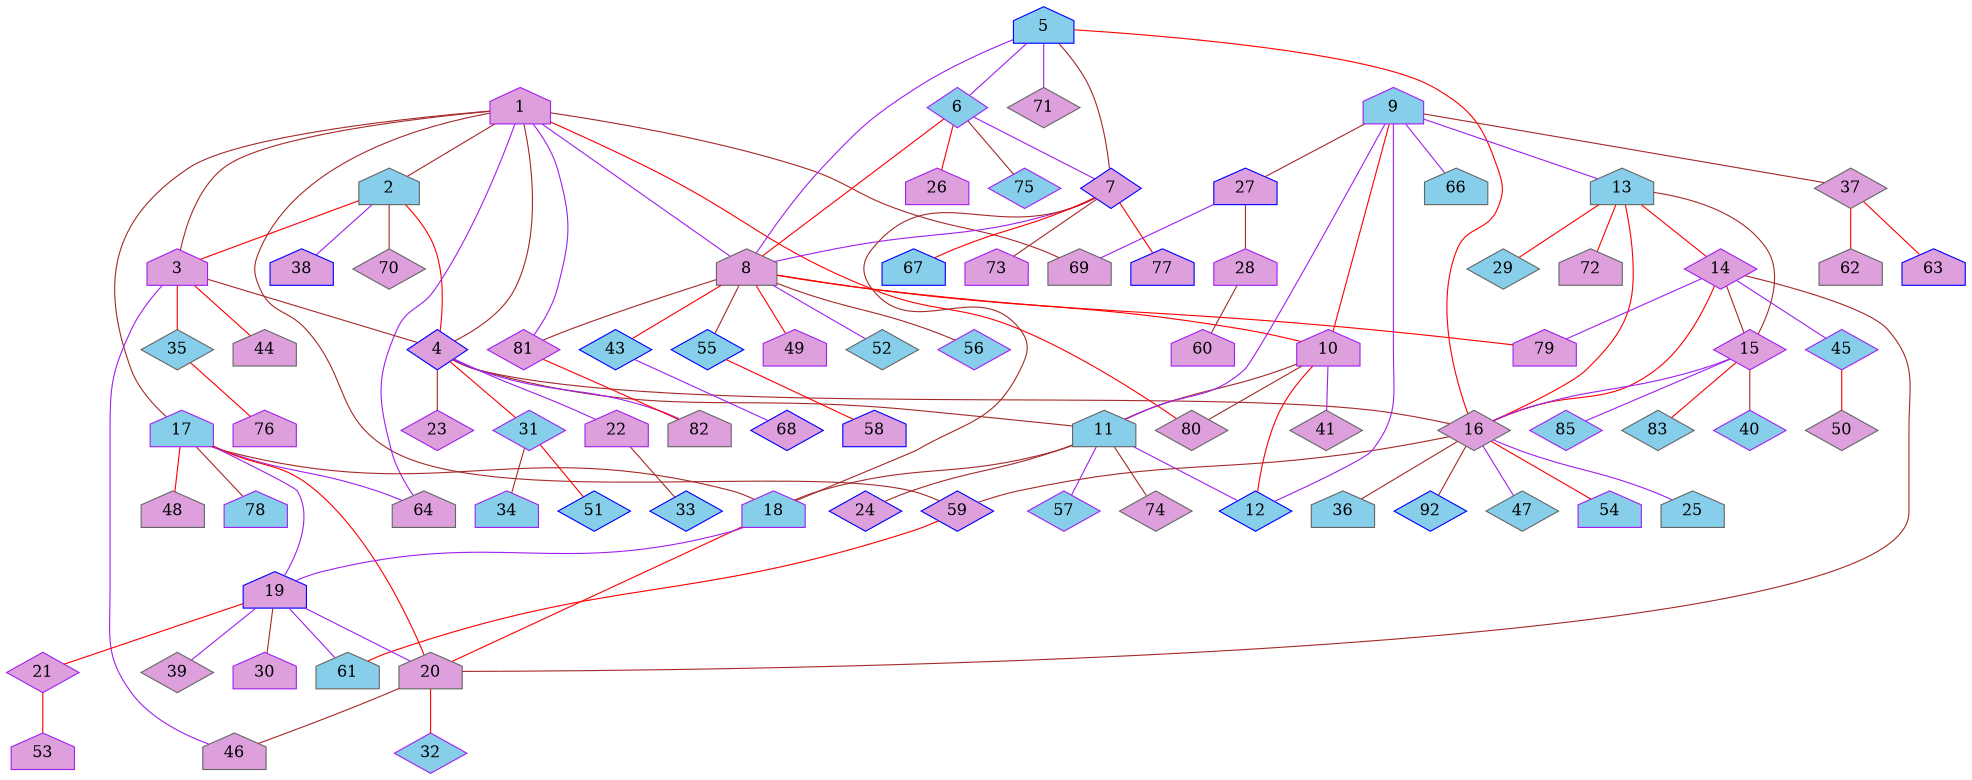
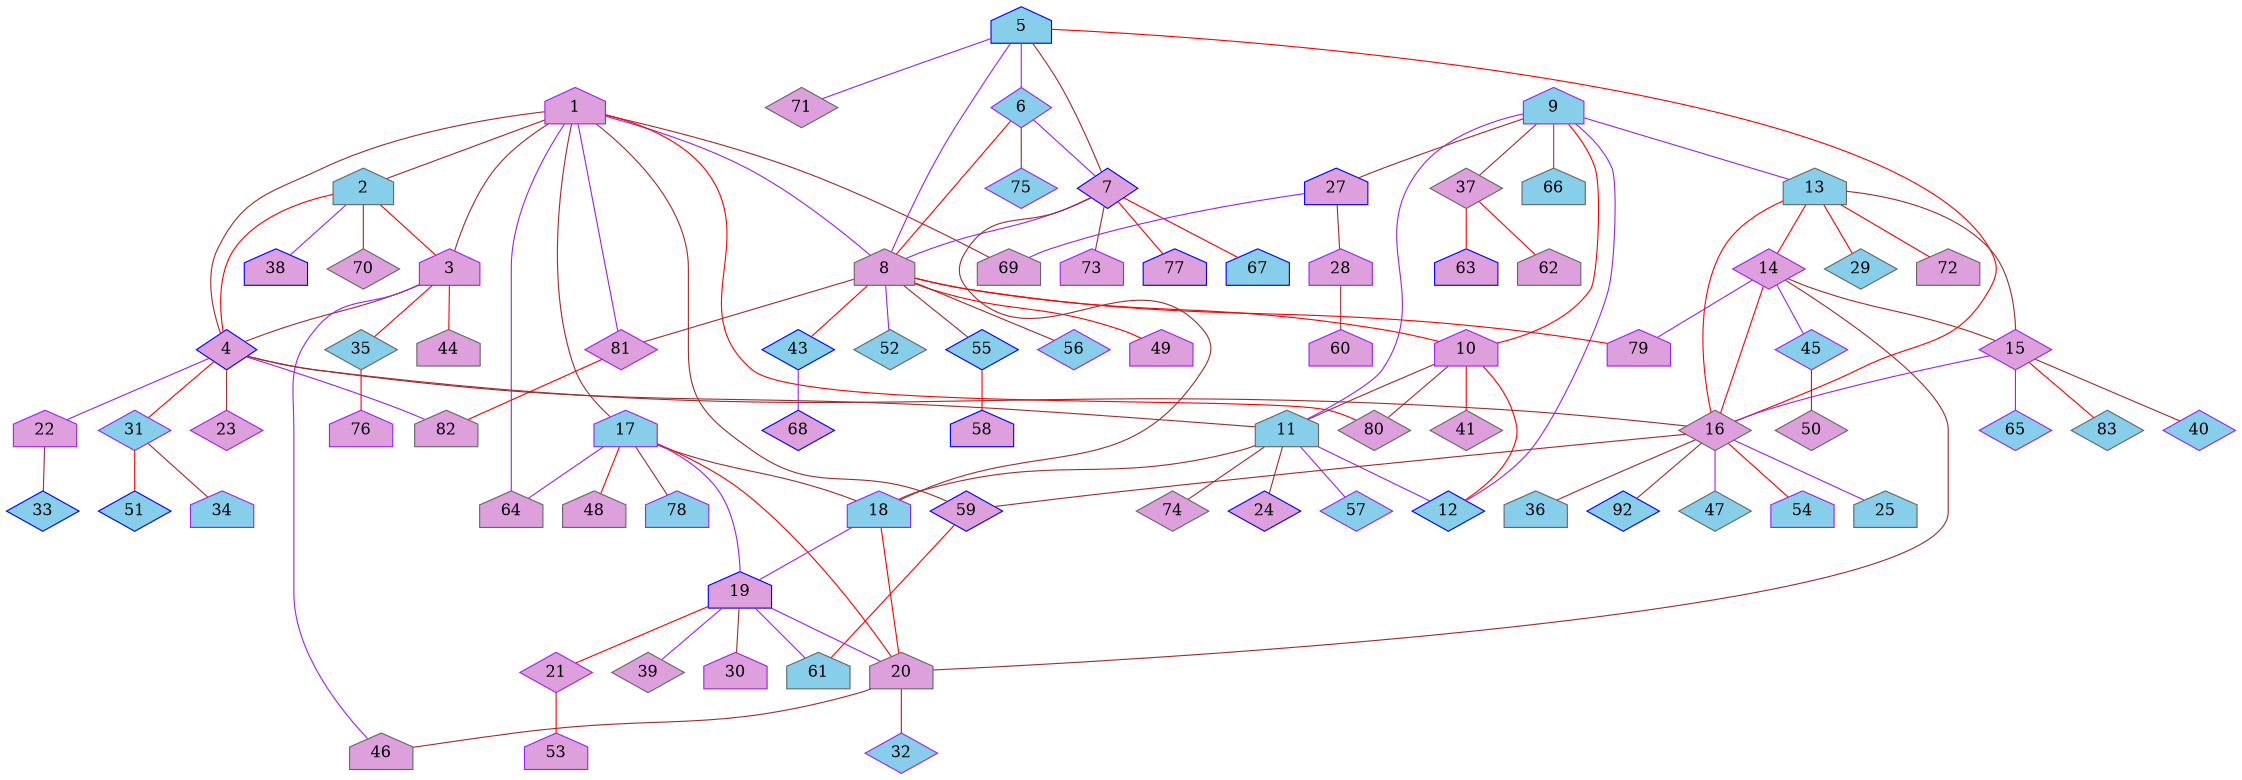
  graph {
    node [color=purple fillcolor=plum shape=house style=filled]
    edge [color=brown]
    2 [color=gray40 fillcolor=skyblue]
    1
    3
    4 [color=blue shape=diamond]
    8 [color=gray40]
    17 [fillcolor=skyblue]
    59 [color=blue shape=diamond]
    64 [color=gray40]
    69 [color=gray40]
    80 [color=gray40 shape=diamond]
    81 [shape=diamond]
    38 [color=blue]
    70 [color=gray40 shape=diamond]
    35 [color=gray40 fillcolor=skyblue shape=diamond]
    44 [color=gray40]
    46 [color=gray40]
    11 [color=gray40 fillcolor=skyblue]
    16 [color=gray40 shape=diamond]
    22
    23 [shape=diamond]
    31 [fillcolor=skyblue shape=diamond]
    82 [color=gray40]
    10
    43 [color=blue fillcolor=skyblue shape=diamond]
    49
    52 [color=gray40 fillcolor=skyblue shape=diamond]
    55 [color=blue fillcolor=skyblue shape=diamond]
    56 [fillcolor=skyblue shape=diamond]
    79
    18 [fillcolor=skyblue]
    20 [color=gray40]
    19 [color=blue]
    48 [color=gray40]
    78 [fillcolor=skyblue]
    61 [color=gray40 fillcolor=skyblue]
    76
    12 [color=blue fillcolor=skyblue shape=diamond]
    24 [color=blue shape=diamond]
    57 [fillcolor=skyblue shape=diamond]
    74 [color=gray40 shape=diamond]
    25 [color=gray40 fillcolor=skyblue]
    36 [color=gray40 fillcolor=skyblue]
    n43 [color=blue fillcolor=skyblue label=92 shape=diamond]
    47 [color=gray40 fillcolor=skyblue shape=diamond]
    54 [fillcolor=skyblue]
    33 [color=blue fillcolor=skyblue shape=diamond]
    34 [fillcolor=skyblue]
    51 [color=blue fillcolor=skyblue shape=diamond]
    5 [color=blue fillcolor=skyblue]
    6 [fillcolor=skyblue shape=diamond]
    7 [color=blue shape=diamond]
    71 [color=gray40 shape=diamond]
-   26
    75 [fillcolor=skyblue shape=diamond]
    67 [color=blue fillcolor=skyblue]
    73
    77 [color=blue]
    41 [color=gray40 shape=diamond]
    68 [color=blue shape=diamond]
    58 [color=blue]
    9 [fillcolor=skyblue]
    13 [color=gray40 fillcolor=skyblue]
    27 [color=blue]
    37 [color=gray40 shape=diamond]
    66 [color=gray40 fillcolor=skyblue]
    14 [shape=diamond]
    15 [shape=diamond]
    29 [color=gray40 fillcolor=skyblue shape=diamond]
    72 [color=gray40]
    28
    62 [color=gray40]
    63 [color=blue]
    45 [fillcolor=skyblue shape=diamond]
    40 [fillcolor=skyblue shape=diamond]
-   65 [fillcolor=skyblue shape=diamond label=85]
+   65 [fillcolor=skyblue shape=diamond]
    83 [color=gray40 fillcolor=skyblue shape=diamond]
    32 [fillcolor=skyblue shape=diamond]
    50 [color=gray40 shape=diamond]
    21 [shape=diamond]
    30
    39 [color=gray40 shape=diamond]
    53
    60
    2 -- 3 [color=red]
    2 -- 4 [color=red]
    2 -- 38 [color=purple]
    2 -- 70
    1 -- 2
    1 -- 3
    1 -- 4
    1 -- 8 [color=purple]
    1 -- 17
    1 -- 59
    1 -- 64 [color=purple]
    1 -- 69
    1 -- 80 [color=red]
    1 -- 81 [color=purple]
    3 -- 4
    3 -- 35 [color=red]
    3 -- 44 [color=red]
    3 -- 46 [color=purple]
    4 -- 11
    4 -- 16
    4 -- 22 [color=purple]
    4 -- 23
    4 -- 31 [color=red]
    4 -- 82 [color=purple]
    8 -- 81
    8 -- 10 [color=red]
    8 -- 43 [color=red]
    8 -- 49 [color=red]
    8 -- 52 [color=purple]
    8 -- 55
    8 -- 56
    8 -- 79 [color=red]
    17 -- 64 [color=purple]
    17 -- 18
    17 -- 20 [color=red]
    17 -- 19 [color=purple]
    17 -- 48 [color=red]
    17 -- 78
    59 -- 61 [color=red]
    81 -- 82 [color=red]
    35 -- 76 [color=red]
    11 -- 18
    11 -- 12 [color=purple]
    11 -- 24
    11 -- 57 [color=purple]
    11 -- 74
    16 -- 59
    16 -- 25 [color=purple]
    16 -- 36
    16 -- n43
    16 -- 47 [color=purple]
    16 -- 54 [color=red]
    22 -- 33
    31 -- 34
    31 -- 51 [color=red]
    10 -- 80
    10 -- 11
    10 -- 12 [color=red]
-   10 -- 41 [color=purple]
+   10 -- 41 [color=red]
    43 -- 68 [color=purple]
    55 -- 58 [color=red]
    18 -- 20 [color=red]
    18 -- 19 [color=purple]
    20 -- 46
    20 -- 32 [color=red]
    19 -- 20 [color=purple]
    19 -- 61 [color=purple]
    19 -- 21 [color=red]
    19 -- 30
    19 -- 39 [color=purple]
    5 -- 8 [color=purple]
    5 -- 16 [color=red]
    5 -- 6 [color=purple]
    5 -- 7
    5 -- 71 [color=purple]
    6 -- 8 [color=red]
    6 -- 7 [color=purple]
-   6 -- 26 [color=red]
    6 -- 75
    7 -- 8 [color=purple]
    7 -- 18
    7 -- 67 [color=red]
    7 -- 73
    7 -- 77 [color=red]
    9 -- 11 [color=purple]
    9 -- 10 [color=red]
    9 -- 12 [color=purple]
    9 -- 13 [color=purple]
    9 -- 27
    9 -- 37
    9 -- 66 [color=purple]
    13 -- 16 [color=red]
    13 -- 14 [color=red]
    13 -- 15
    13 -- 29 [color=red]
    13 -- 72 [color=red]
    27 -- 69 [color=purple]
    27 -- 28
    37 -- 62 [color=red]
    37 -- 63 [color=red]
    14 -- 16 [color=red]
    14 -- 79 [color=purple]
    14 -- 20
    14 -- 15
    14 -- 45 [color=purple]
    15 -- 16 [color=purple]
    15 -- 40
    15 -- 65 [color=purple]
    15 -- 83 [color=red]
    28 -- 60
    45 -- 50 [color=red]
    21 -- 53 [color=red]
  }
